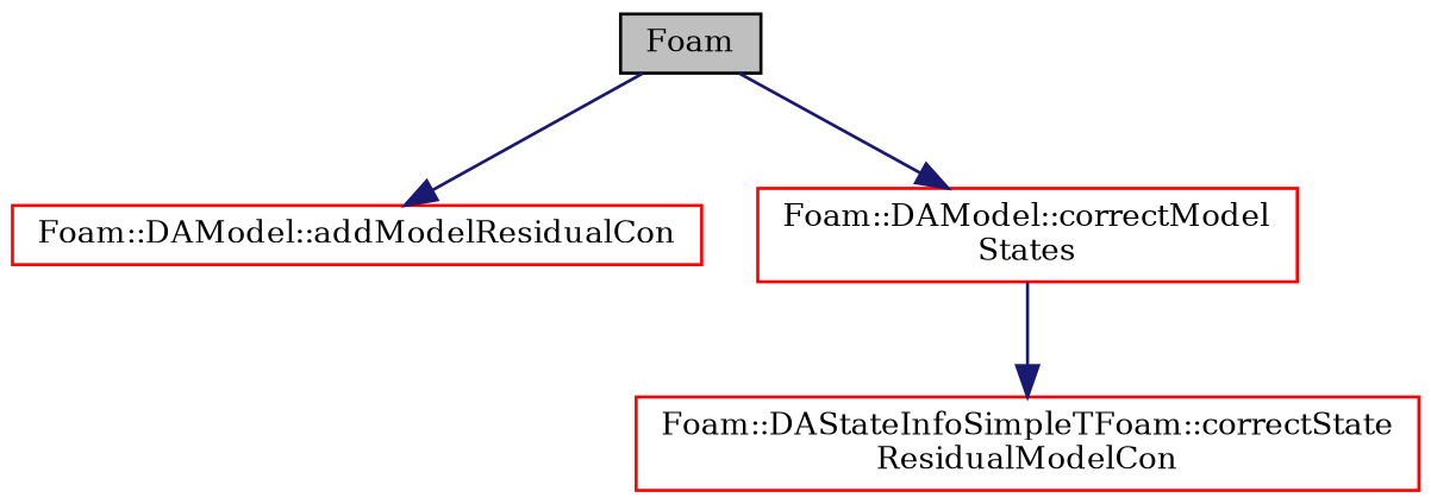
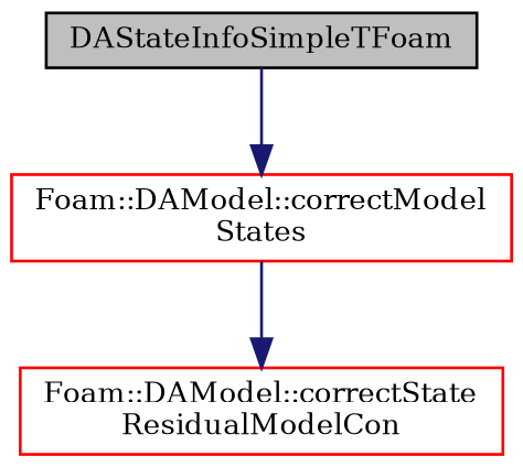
  digraph {
    fontname="DejaVu Serif"
    rankdir=TB
    node [color=red fontname="DejaVu Serif" fontsize=10 shape=record]
    edge [color=midnightblue fontname="DejaVu Serif" fontsize=10 labelfontname=Helvetica labelfontsize=10 style=solid]
-   n1 [color=black fillcolor=grey75 fontcolor=black height=0.2 label=Foam style=filled width=0.4]
-   n2 [height=0.2 label="Foam::DAModel::addModelResidualCon" width=0.4]
+   n1 [color=black fillcolor=grey75 fontcolor=black height=0.2 label=DAStateInfoSimpleTFoam style=filled width=0.4]
    n3 [height=0.2 label="Foam::DAModel::correctModel\lStates" width=0.4]
-   n4 [height=0.2 label="Foam::DAStateInfoSimpleTFoam::correctState\lResidualModelCon" width=0.4]
-   n1 -> n2
+   n4 [height=0.2 label="Foam::DAModel::correctState\lResidualModelCon" width=0.4]
    n1 -> n3
    n3 -> n4
  }
